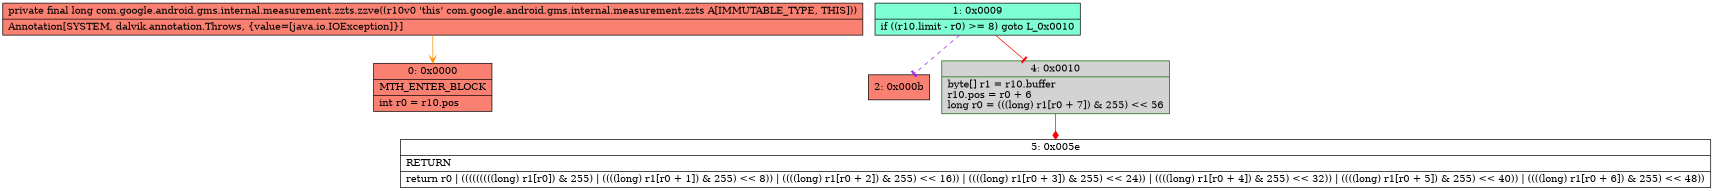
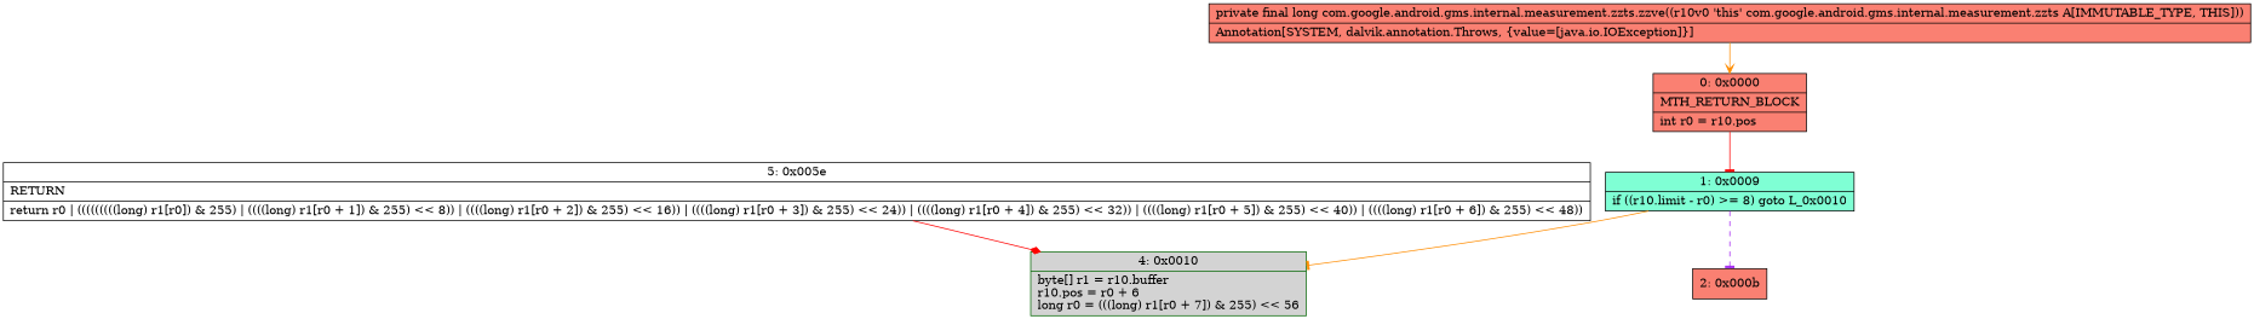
  digraph {
    node [color=black fillcolor=salmon shape=record style=filled]
    edge [arrowhead=tee color=red]
-   n1 [label="{0\:\ 0x0000|MTH_ENTER_BLOCK\l|int r0 = r10.pos\l}"]
+   n1 [label="{0\:\ 0x0000|MTH_RETURN_BLOCK\l|int r0 = r10.pos\l}"]
    n2 [fillcolor=aquamarine label="{1\:\ 0x0009|if ((r10.limit \- r0) \>= 8) goto L_0x0010\l}"]
    n3 [label="{2\:\ 0x000b}"]
    n4 [color=darkgreen fillcolor=lightgrey label="{4\:\ 0x0010|byte[] r1 = r10.buffer\lr10.pos = r0 + 6\llong r0 = (((long) r1[r0 + 7]) & 255) \<\< 56\l}"]
    n5 [fillcolor=white label="{5\:\ 0x005e|RETURN\l|return r0 \| (((((((((long) r1[r0]) & 255) \| ((((long) r1[r0 + 1]) & 255) \<\< 8)) \| ((((long) r1[r0 + 2]) & 255) \<\< 16)) \| ((((long) r1[r0 + 3]) & 255) \<\< 24)) \| ((((long) r1[r0 + 4]) & 255) \<\< 32)) \| ((((long) r1[r0 + 5]) & 255) \<\< 40)) \| ((((long) r1[r0 + 6]) & 255) \<\< 48))\l}"]
    n6 [label="{private final long com.google.android.gms.internal.measurement.zzts.zzve((r10v0 'this' com.google.android.gms.internal.measurement.zzts A[IMMUTABLE_TYPE, THIS]))  | Annotation[SYSTEM, dalvik.annotation.Throws, \{value=[java.io.IOException]\}]\l}"]
+   n1 -> n2
    n2 -> n3 [color=purple style=dashed]
-   n2 -> n4
-   n4 -> n5 [arrowhead=diamond]
+   n2 -> n4 [color=darkorange]
+   n5 -> n4 [arrowhead=diamond]
    n6 -> n1 [arrowhead=vee color=darkorange]
  }
